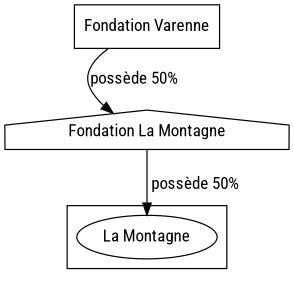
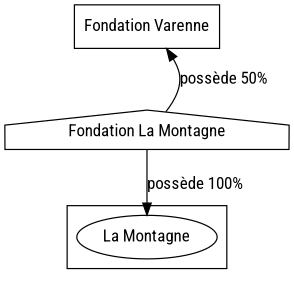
  digraph {
    fontname="Roboto Condensed"
    rankdir=TB
    node [fontname="Roboto Condensed"]
    edge [fontname="Roboto Condensed"]
    n1 [label="Fondation Varenne" shape=box]
    n2 [label="La Montagne"]
    n3 [label="Fondation La Montagne" shape=house]
    subgraph sub_1 {
      n1
    }
    subgraph cluster_2 {
      n2
    }
-   n1 -> n3 [label="possède 50%"]
-   n3 -> n2 [label="possède 50%"]
+   n3 -> n1 [label="possède 50%"]
+   n3 -> n2 [label="possède 100%"]
  }
